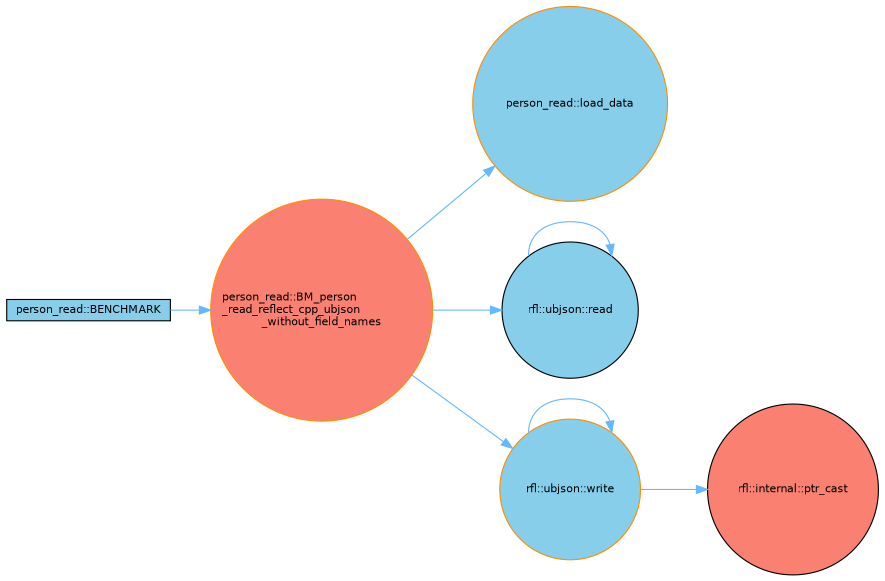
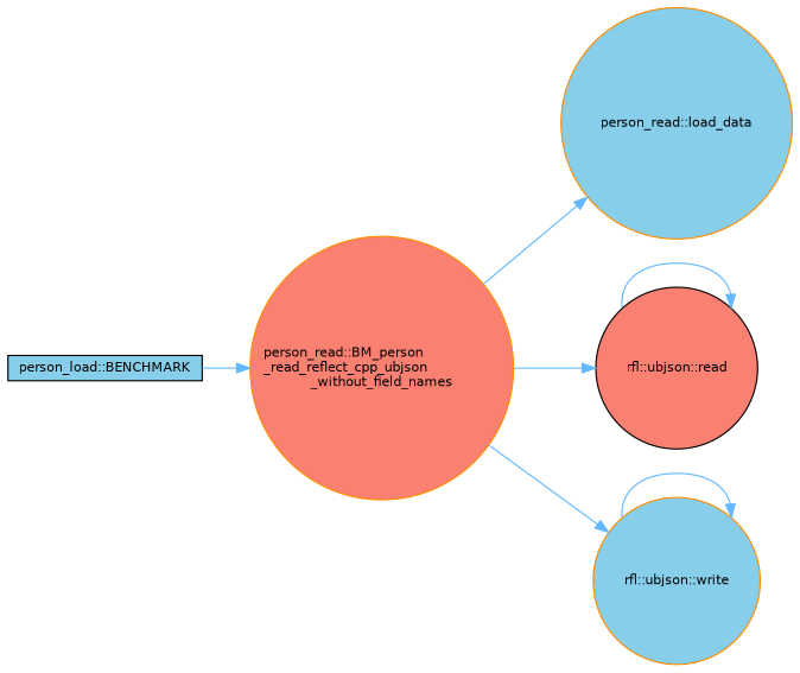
  digraph {
    rankdir=LR
    node [color=black fillcolor=skyblue fontname=Helvetica fontsize=10 shape=circle style=filled]
    edge [color=steelblue1 fontname=Helvetica fontsize=10 labelfontname=Helvetica labelfontsize=10 style=solid]
-   n1 [fontcolor=black height=0.2 label="person_read::BENCHMARK" shape=box width=0.4]
+   n1 [fontcolor=black height=0.2 label="person_load::BENCHMARK" shape=box width=0.4]
    n2 [color=darkorange fillcolor=salmon height=0.2 label="person_read::BM_person\l_read_reflect_cpp_ubjson\l_without_field_names" width=0.4]
    n3 [color=darkorange height=0.2 label="person_read::load_data" width=0.4]
-   n4 [height=0.2 label="rfl::ubjson::read" width=0.4]
+   n4 [fillcolor=salmon height=0.2 label="rfl::ubjson::read" width=0.4]
    n5 [color=darkorange height=0.2 label="rfl::ubjson::write" width=0.4]
-   n6 [fillcolor=salmon height=0.2 label="rfl::internal::ptr_cast" width=0.4]
    n1 -> n2
    n2 -> n3
    n2 -> n4
    n2 -> n5
    n4 -> n4
    n5 -> n5
-   n5 -> n6
  }
